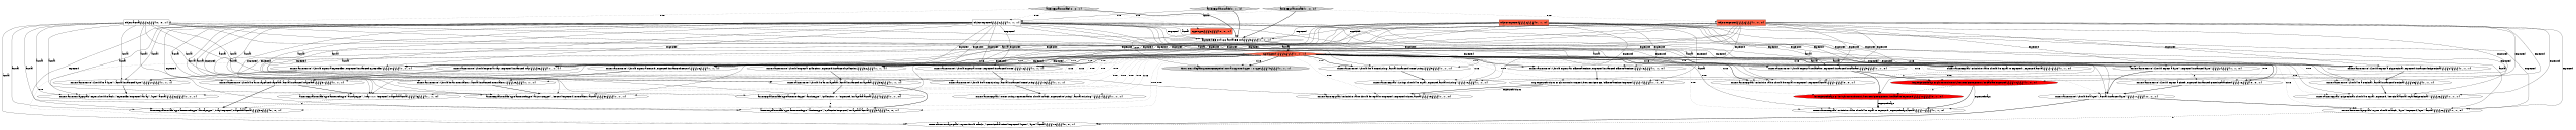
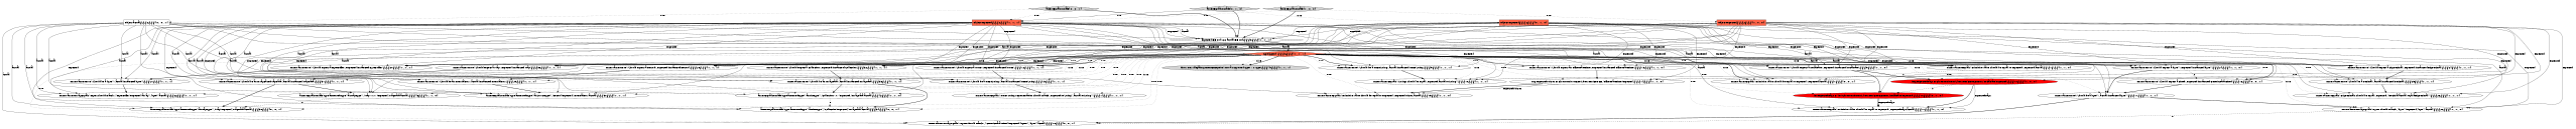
  digraph {
    node [fillcolor=white shape=ellipse style=filled]
    edge [style=solid]
    n1 [label="Assert.assertArrayEquals(\"Bytes should match\",((GenericData.Fixed)expected).bytes(),(byte(()actual)@@@18@@@['0', '0', '1']"]
    n2 [label="Assert.assertTrue(\"Should expect an OffsetDateTime\",expected instanceof OffsetDateTime)@@@13@@@['1', '1', '0']"]
    n3 [label="long expectedMicros = ChronoUnit.MICROS.between(EPOCH,(OffsetDateTime)expected)@@@14@@@['1', '1', '0']"]
    n4 [label="Assert.assertEquals(\"Primitive value should be equal to expected\",expectedMicros,actual)@@@15@@@['1', '1', '0']"]
    n5 [label="Assert.assertEquals(\"Primitive value should be equal to expected\",expected,actual)@@@7@@@['1', '1', '0']"]
    n6 [label="Assert.assertEquals(\"Primitive value should be equal to expected\",expected,actual)@@@7@@@['0', '0', '1']"]
    n7 [label="Assert.assertTrue(\"Should be a UTF8String\",actual instanceof UTF8String)@@@9@@@['1', '1', '1']"]
    n8 [label="Assert.assertEquals(\"Strings should be equal\",expected,actual.toString())@@@10@@@['1', '1', '1']"]
    n9 [label="Assert.assertTrue(\"Should be a Decimal\",actual instanceof Decimal)@@@25@@@['1', '1', '1']"]
    n10 [label="Assert.assertEquals(\"BigDecimals should be equal\",expected,((Decimal)actual).toJavaBigDecimal())@@@26@@@['1', '1', '1']"]
    n11 [fillcolor=lightgray label="assertEqualsUnsafe['0', '1', '0']" shape=diamond]
    n12 [label="expected == null && actual == null@@@3@@@['1', '1', '1']" shape=diamond]
-   n13 [label="Object expected@@@2@@@['1', '1', '1']" shape=box]
+   n13 [fillcolor=tomato label="Object expected@@@2@@@['1', '1', '1']" shape=box]
    n14 [fillcolor=tomato label="Object expected@@@2@@@['0', '1', '0']" shape=box]
    n15 [fillcolor=tomato label="type.typeId()@@@6@@@['1', '1', '1']" shape=diamond]
    n16 [label="Assert.assertTrue(\"Should expect a Fixed\",expected instanceof GenericData.Fixed)@@@16@@@['0', '0', '1']"]
    n17 [label="Assert.assertTrue(\"Should be a byte((\",actual instanceof byte(()@@@17@@@['1', '1', '1']"]
    n18 [label="Assert.assertTrue(\"Should be a byte((\",actual instanceof byte(()@@@21@@@['1', '1', '1']"]
    n19 [label="Assert.assertArrayEquals(\"Bytes should match\",((ByteBuffer)expected).array(),(byte(()actual)@@@22@@@['1', '1', '1']"]
    n20 [label="Assert.assertTrue(\"Should expect a Collection\",expected instanceof Collection)@@@32@@@['1', '1', '1']"]
    n21 [label="Assert.assertTrue(\"Should expect a ByteBuffer\",expected instanceof ByteBuffer)@@@20@@@['1', '1', '1']"]
    n22 [label="assertEqualsUnsafe(type.asNestedType().asStructType(),(Record)expected,(InternalRow)actual)@@@30@@@['1', '1', '1']"]
    n23 [label="assertEqualsUnsafe(type.asNestedType().asMapType(),(Map<?,?>)expected,(MapData)actual)@@@46@@@['1', '1', '0']"]
    n24 [label="Assert.assertEquals(\"Primitive value should be equal to expected\",expectedDays,actual)@@@11@@@['1', '1', '0']"]
    n25 [label="Assert.assertTrue(\"Should be an ArrayData\",actual instanceof ArrayData)@@@33@@@['1', '1', '1']"]
    n26 [label="Assert.assertTrue(\"Should expect a Map\",expected instanceof Map)@@@36@@@['1', '1', '1']"]
    n27 [label="Assert.assertArrayEquals(\"Bytes should match\",(byte(()expected,(byte(()actual)@@@26@@@['1', '1', '0']"]
    n28 [label="assertEqualsUnsafe(type.asNestedType().asMapType(),(Map)expected,(MapData)actual)@@@38@@@['0', '0', '1']"]
    n29 [label="Assert.assertTrue(\"Should be a UTF8String\",actual instanceof UTF8String)@@@13@@@['1', '1', '1']"]
    n30 [label="Assert.assertTrue(\"Should expect a UUID\",expected instanceof UUID)@@@12@@@['1', '1', '1']"]
    n31 [label="Assert.assertTrue(\"Should be an InternalRow\",actual instanceof InternalRow)@@@29@@@['1', '1', '1']"]
    n32 [label="Assert.assertTrue(\"Should expect a BigDecimal\",expected instanceof BigDecimal)@@@24@@@['1', '1', '1']"]
    n33 [label="Assert.assertTrue(\"Should expect a Record\",expected instanceof Record)@@@28@@@['1', '1', '1']"]
    n34 [label="Assert.assertTrue(\"Should be an ArrayBasedMapData\",actual instanceof MapData)@@@37@@@['1', '1', '1']"]
    n35 [label="assertEqualsUnsafe(type.asNestedType().asListType(),(Collection<?>)expected,(ArrayData)actual)@@@42@@@['1', '1', '0']"]
    n36 [label="assertEqualsUnsafe(type.asNestedType().asListType(),(Collection)expected,(ArrayData)actual)@@@34@@@['0', '0', '1']"]
    n37 [fillcolor=red label="int expectedDays = (int)ChronoUnit.DAYS.between(EPOCH_DAY,(LocalDate)expected)@@@10@@@['0', '1', '0']"]
    n38 [label="Assert.assertTrue(\"Should expect a LocalDate\",expected instanceof LocalDate)@@@9@@@['1', '1', '0']"]
    n39 [label="Assert.assertTrue(\"Should expect a byte((\",expected instanceof byte(()@@@24@@@['1', '1', '0']"]
    n40 [fillcolor=lightgray label="throw new IllegalArgumentException(\"Not a supported type: \" + type)@@@40@@@['1', '1', '1']"]
    n41 [fillcolor=red label="long expectedDays = ChronoUnit.DAYS.between(EPOCH_DAY,(LocalDate)expected)@@@10@@@['1', '0', '0']"]
    n42 [label="Assert.assertEquals(\"UUID string representation should match\",expected.toString(),actual.toString())@@@14@@@['1', '1', '1']"]
    n43 [label="Object actual@@@2@@@['0', '0', '1']" shape=box]
-   n44 [fillcolor=tomato label="Type type@@@2@@@['0', '0', '1']" shape=box]
    n45 [fillcolor=lightgray label="assertEqualsUnsafe['0', '0', '1']" shape=diamond]
    n46 [fillcolor=tomato label="Object expected@@@2@@@['1', '0', '0']" shape=box]
    n47 [fillcolor=lightgray label="assertEqualsUnsafe['1', '0', '0']" shape=diamond]
    n2 -> n3 [style=bold]
    n3 -> n4 [label=expectedMicros]
    n3 -> n4 [style=bold]
    n5 -> n6 [label=0 style=dashed]
    n7 -> n8 [style=bold]
    n9 -> n10 [style=bold]
    n11 -> n12 [style=bold]
    n11 -> n13 [label=true]
+   n11 -> n14 [label=true style=dotted]
    n12 -> n15 [style=bold]
    n13 -> n4 [label=actual]
    n13 -> n5 [label=actual]
    n13 -> n6 [label=expected]
    n13 -> n7 [label=actual]
    n13 -> n8 [label=expected]
    n13 -> n9 [label=actual]
    n13 -> n10 [label=expected]
    n13 -> n12 [label=actual]
    n13 -> n12 [label=expected]
    n13 -> n16 [label=expected]
    n13 -> n17 [label=actual]
    n13 -> n18 [label=actual]
    n13 -> n19 [label=actual]
    n13 -> n20 [label=expected]
    n13 -> n21 [label=expected]
    n13 -> n22 [label=expected]
    n13 -> n22 [label=actual]
    n13 -> n23 [label=actual]
    n13 -> n24 [label=actual]
    n13 -> n25 [label=actual]
    n13 -> n26 [label=expected]
    n13 -> n27 [label=actual]
    n13 -> n28 [label=expected]
    n13 -> n29 [label=actual]
    n13 -> n30 [label=expected]
    n13 -> n31 [label=actual]
    n13 -> n32 [label=expected]
    n13 -> n33 [label=expected]
    n13 -> n34 [label=actual]
    n13 -> n35 [label=actual]
    n13 -> n36 [label=expected]
    n14 -> n2 [label=expected]
    n14 -> n3 [label=expected]
    n14 -> n5 [label=expected]
    n14 -> n8 [label=expected]
    n14 -> n10 [label=expected]
    n14 -> n12 [label=expected]
    n14 -> n20 [label=expected]
    n14 -> n21 [label=expected]
    n14 -> n22 [label=expected]
    n14 -> n23 [label=expected]
    n14 -> n26 [label=expected]
    n14 -> n27 [label=expected]
    n14 -> n30 [label=expected]
    n14 -> n32 [label=expected]
    n14 -> n33 [label=expected]
    n14 -> n35 [label=expected]
    n14 -> n37 [label=expected]
    n14 -> n38 [label=expected]
    n14 -> n39 [label=expected]
    n15 -> n1 [label=true style=dotted]
    n15 -> n2 [style=bold]
    n15 -> n2 [label=true style=dotted]
    n15 -> n3 [label=true style=dotted]
    n15 -> n4 [label=true style=dotted]
    n15 -> n5 [style=bold]
    n15 -> n5 [label=true style=dotted]
    n15 -> n6 [style=bold]
    n15 -> n6 [label=true style=dotted]
    n15 -> n7 [style=bold]
    n15 -> n7 [label=true style=dotted]
    n15 -> n8 [label=true style=dotted]
    n15 -> n9 [label=true style=dotted]
    n15 -> n10 [label=true style=dotted]
    n15 -> n16 [style=bold]
    n15 -> n16 [label=true style=dotted]
    n15 -> n17 [label=true style=dotted]
    n15 -> n18 [label=true style=dotted]
    n15 -> n19 [label=true style=dotted]
    n15 -> n20 [style=bold]
    n15 -> n20 [label=true style=dotted]
    n15 -> n21 [label=true style=dotted]
    n15 -> n21 [style=bold]
    n15 -> n22 [label=true style=dotted]
    n15 -> n23 [label=true style=dotted]
    n15 -> n24 [label=true style=dotted]
    n15 -> n25 [label=true style=dotted]
    n15 -> n26 [style=bold]
    n15 -> n26 [label=true style=dotted]
    n15 -> n27 [label=true style=dotted]
    n15 -> n28 [label=true style=dotted]
    n15 -> n29 [label=true style=dotted]
    n15 -> n30 [label=true style=dotted]
    n15 -> n30 [style=bold]
    n15 -> n31 [label=true style=dotted]
    n15 -> n32 [style=bold]
    n15 -> n32 [label=true style=dotted]
    n15 -> n33 [style=bold]
    n15 -> n33 [label=true style=dotted]
    n15 -> n34 [label=true style=dotted]
    n15 -> n35 [label=true style=dotted]
    n15 -> n36 [label=true style=dotted]
    n15 -> n37 [label=true style=dotted]
    n15 -> n38 [label=true style=dotted]
    n15 -> n38 [style=bold]
    n15 -> n39 [label=true style=dotted]
    n15 -> n39 [style=bold]
    n15 -> n40 [label=true style=dotted]
    n15 -> n40 [style=bold]
    n15 -> n41 [label=true style=dotted]
    n15 -> n42 [label=true style=dotted]
    n16 -> n17 [style=bold]
    n17 -> n1 [style=bold]
    n17 -> n27 [style=bold]
    n18 -> n19 [style=bold]
    n20 -> n25 [style=bold]
    n21 -> n18 [style=bold]
    n23 -> n28 [label=0 style=dashed]
    n25 -> n35 [style=bold]
    n25 -> n36 [style=bold]
    n26 -> n34 [style=bold]
    n27 -> n1 [label=0 style=dashed]
    n29 -> n42 [style=bold]
    n30 -> n29 [style=bold]
    n31 -> n22 [style=bold]
    n32 -> n9 [style=bold]
    n33 -> n31 [style=bold]
    n34 -> n23 [style=bold]
    n34 -> n28 [style=bold]
    n35 -> n36 [label=0 style=dashed]
    n37 -> n24 [style=bold]
    n37 -> n24 [label=expectedDays]
    n38 -> n37 [style=bold]
    n38 -> n41 [style=bold]
    n39 -> n16 [label=0 style=dashed]
    n39 -> n17 [style=bold]
    n41 -> n24 [label=expectedDays]
    n41 -> n24 [style=bold]
    n41 -> n37 [label=0 style=dashed]
    n43 -> n1 [label=actual]
    n43 -> n6 [label=actual]
    n43 -> n7 [label=actual]
    n43 -> n9 [label=actual]
    n43 -> n12 [label=expected]
    n43 -> n17 [label=actual]
    n43 -> n18 [label=actual]
    n43 -> n19 [label=actual]
    n43 -> n22 [label=actual]
    n43 -> n25 [label=actual]
    n43 -> n28 [label=actual]
    n43 -> n29 [label=actual]
    n43 -> n31 [label=actual]
    n43 -> n34 [label=actual]
    n43 -> n36 [label=actual]
-   n44 -> n40 [label=type]
    n45 -> n12 [style=bold]
    n45 -> n13 [label=true style=dotted]
    n45 -> n43 [label=true style=dotted]
-   n45 -> n44 [label=true style=dotted]
    n46 -> n2 [label=expected]
    n46 -> n3 [label=expected]
    n46 -> n5 [label=expected]
    n46 -> n8 [label=expected]
    n46 -> n10 [label=expected]
    n46 -> n12 [label=expected]
    n46 -> n20 [label=expected]
    n46 -> n21 [label=expected]
    n46 -> n22 [label=expected]
    n46 -> n23 [label=expected]
    n46 -> n26 [label=expected]
    n46 -> n27 [label=expected]
    n46 -> n30 [label=expected]
    n46 -> n32 [label=expected]
    n46 -> n33 [label=expected]
    n46 -> n35 [label=expected]
    n46 -> n38 [label=expected]
    n46 -> n39 [label=expected]
    n46 -> n41 [label=expected]
    n47 -> n12 [style=bold]
-   n47 -> n13 [label=actual style=dotted]
+   n47 -> n13 [label=true style=dotted]
    n47 -> n46 [label=true style=dotted]
  }
